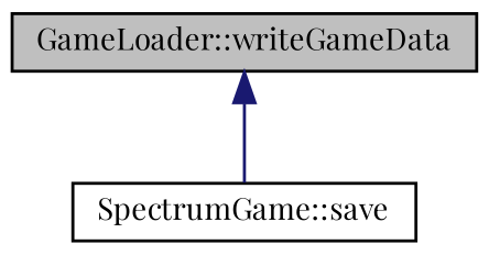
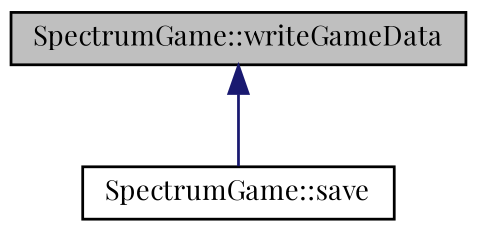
  digraph {
    rankdir=TB
    fontname="Playfair Display"
    node [color=black fontname="Playfair Display" fontsize=10 shape=record style=filled]
-   n1 [fillcolor=grey75 fontcolor=black height=0.2 label="GameLoader::writeGameData" width=0.4]
+   n1 [fillcolor=grey75 fontcolor=black height=0.2 label="SpectrumGame::writeGameData" width=0.4]
    n2 [fillcolor=white height=0.2 label="SpectrumGame::save" width=0.4]
    n1 -> n2 [color=midnightblue dir=back fontname="Playfair Display" fontsize=10 labelfontname=Helvetica labelfontsize=10 style=solid]
  }
